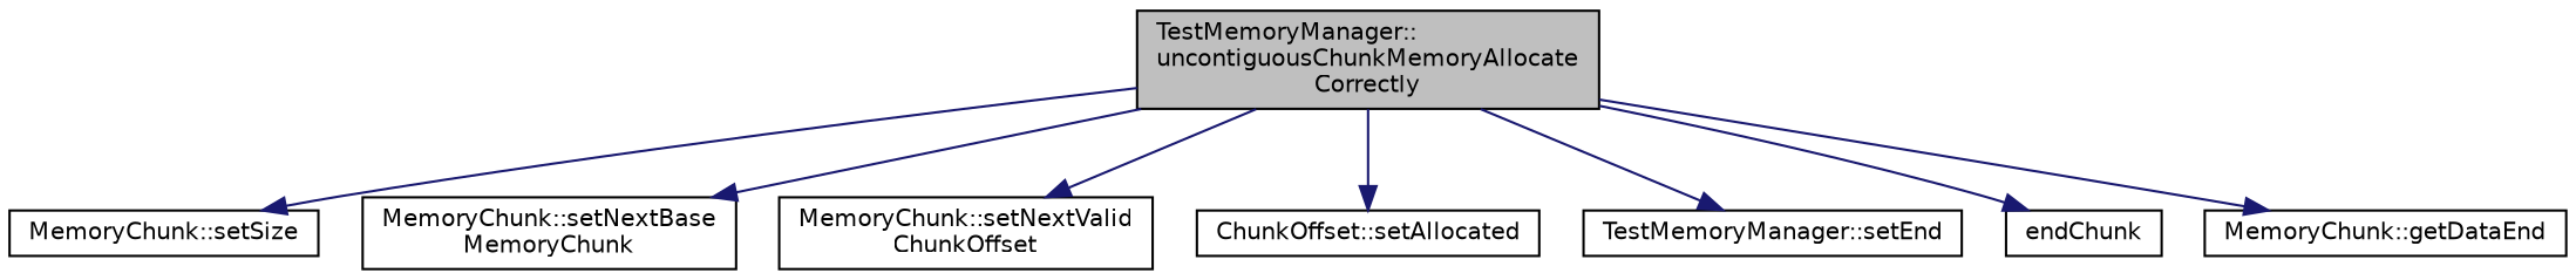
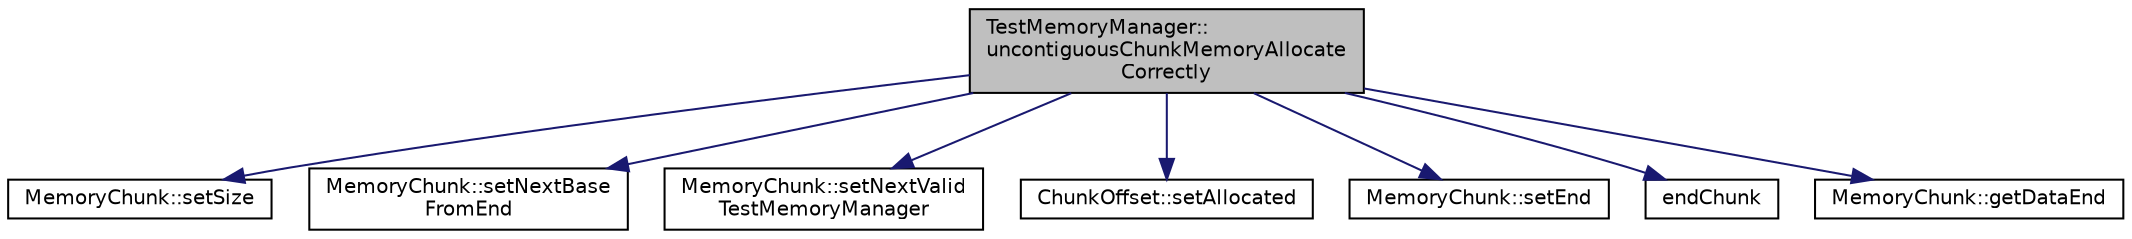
  digraph {
    rankdir=TB
    node [color=black fillcolor=white fontname=Helvetica fontsize=10 shape=record style=filled]
    edge [color=midnightblue fontname=Helvetica fontsize=10 labelfontname=Helvetica labelfontsize=10 style=solid]
    n1 [fillcolor=grey75 fontcolor=black height=0.2 label="TestMemoryManager::\luncontiguousChunkMemoryAllocate\lCorrectly" width=0.4]
    n2 [height=0.2 label="MemoryChunk::setSize" width=0.4]
-   n3 [height=0.2 label="MemoryChunk::setNextBase\lMemoryChunk" width=0.4]
-   n4 [height=0.2 label="MemoryChunk::setNextValid\lChunkOffset" width=0.4]
+   n3 [height=0.2 label="MemoryChunk::setNextBase\lFromEnd" width=0.4]
+   n4 [height=0.2 label="MemoryChunk::setNextValid\lTestMemoryManager" width=0.4]
    n5 [height=0.2 label="ChunkOffset::setAllocated" width=0.4]
-   n6 [height=0.2 label="TestMemoryManager::setEnd" width=0.4]
+   n6 [height=0.2 label="MemoryChunk::setEnd" width=0.4]
    n7 [height=0.2 label=endChunk width=0.4]
    n8 [height=0.2 label="MemoryChunk::getDataEnd" width=0.4]
    n1 -> n2
    n1 -> n3
    n1 -> n4
    n1 -> n5
    n1 -> n6
    n1 -> n7
    n1 -> n8
  }
